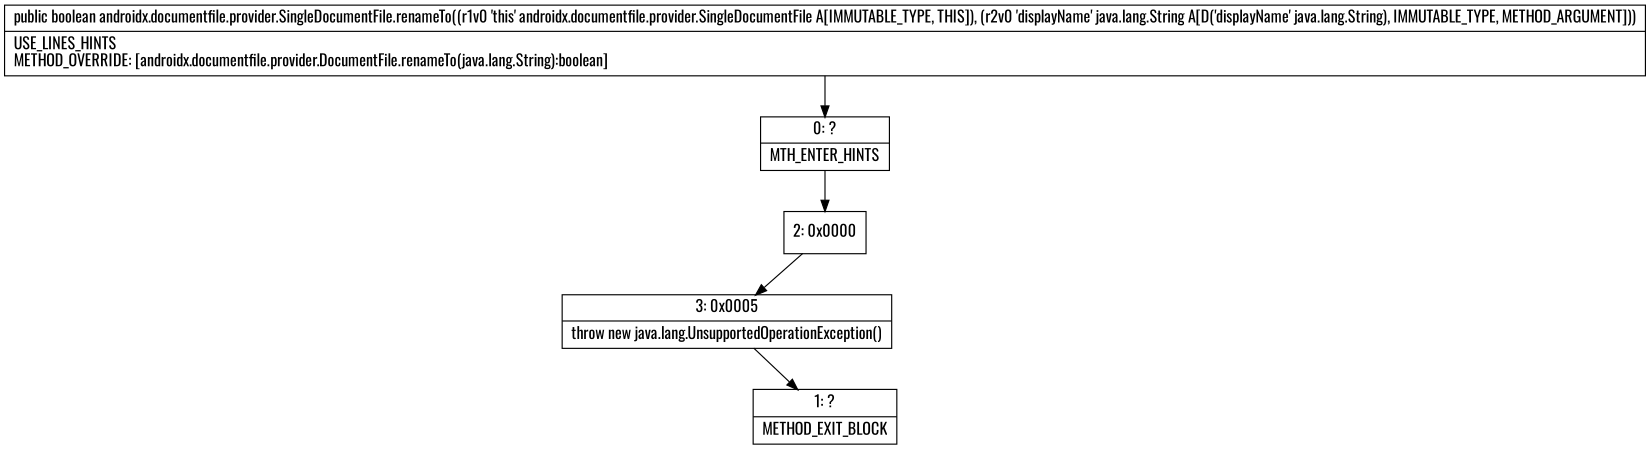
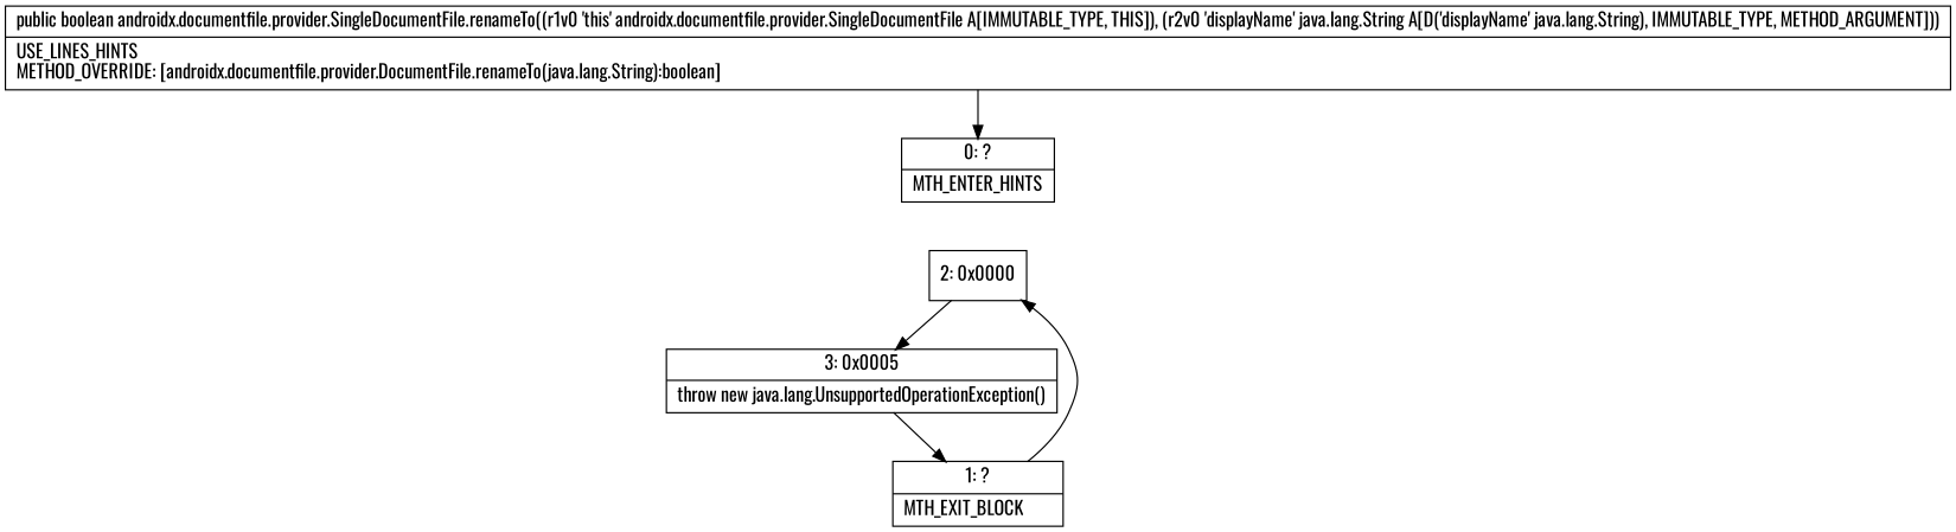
  digraph {
    fontname=Oswald
    node [fontname=Oswald shape=record]
    edge [fontname=Oswald]
    n1 [label="{0\:\ ?|MTH_ENTER_HINTS\l}"]
    n2 [label="{2\:\ 0x0000}"]
    n3 [label="{3\:\ 0x0005|throw new java.lang.UnsupportedOperationException()\l}"]
-   n4 [label="{1\:\ ?|METHOD_EXIT_BLOCK\l}"]
+   n4 [label="{1\:\ ?|MTH_EXIT_BLOCK\l}"]
    n5 [label="{public boolean androidx.documentfile.provider.SingleDocumentFile.renameTo((r1v0 'this' androidx.documentfile.provider.SingleDocumentFile A[IMMUTABLE_TYPE, THIS]), (r2v0 'displayName' java.lang.String A[D('displayName' java.lang.String), IMMUTABLE_TYPE, METHOD_ARGUMENT]))  | USE_LINES_HINTS\lMETHOD_OVERRIDE: [androidx.documentfile.provider.DocumentFile.renameTo(java.lang.String):boolean]\l}"]
-   n1 -> n2
+   n4 -> n2
    n2 -> n3
    n3 -> n4
    n5 -> n1
  }
